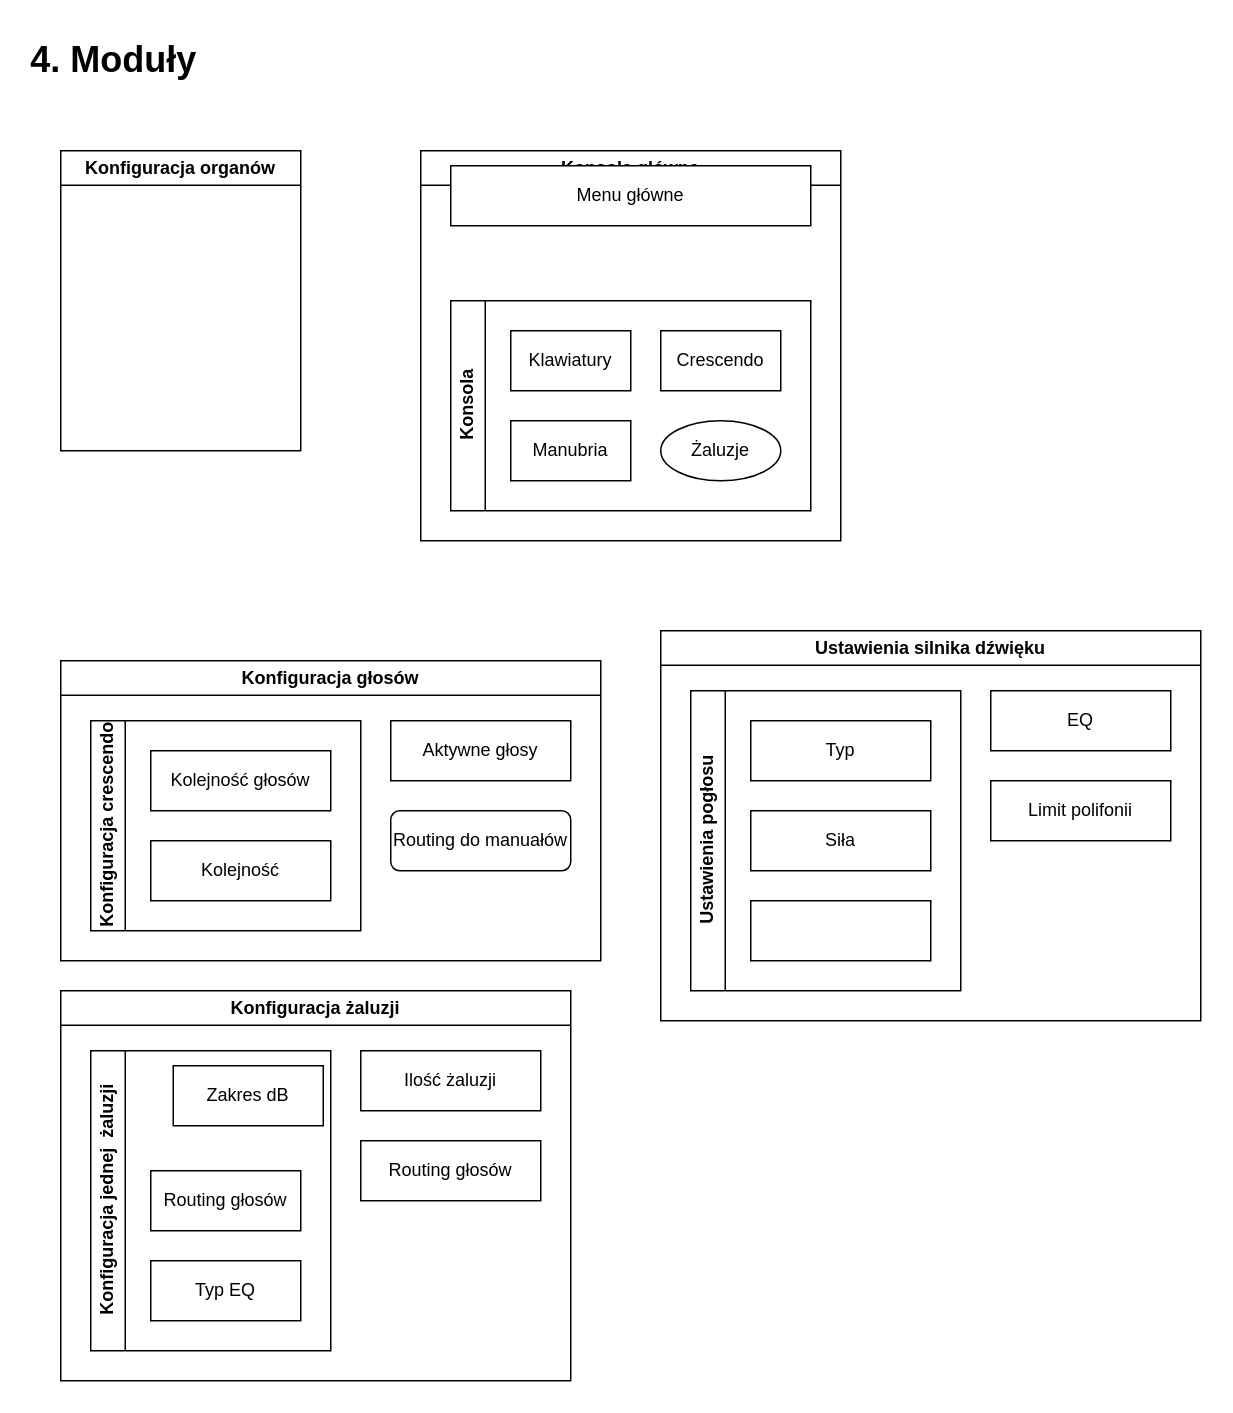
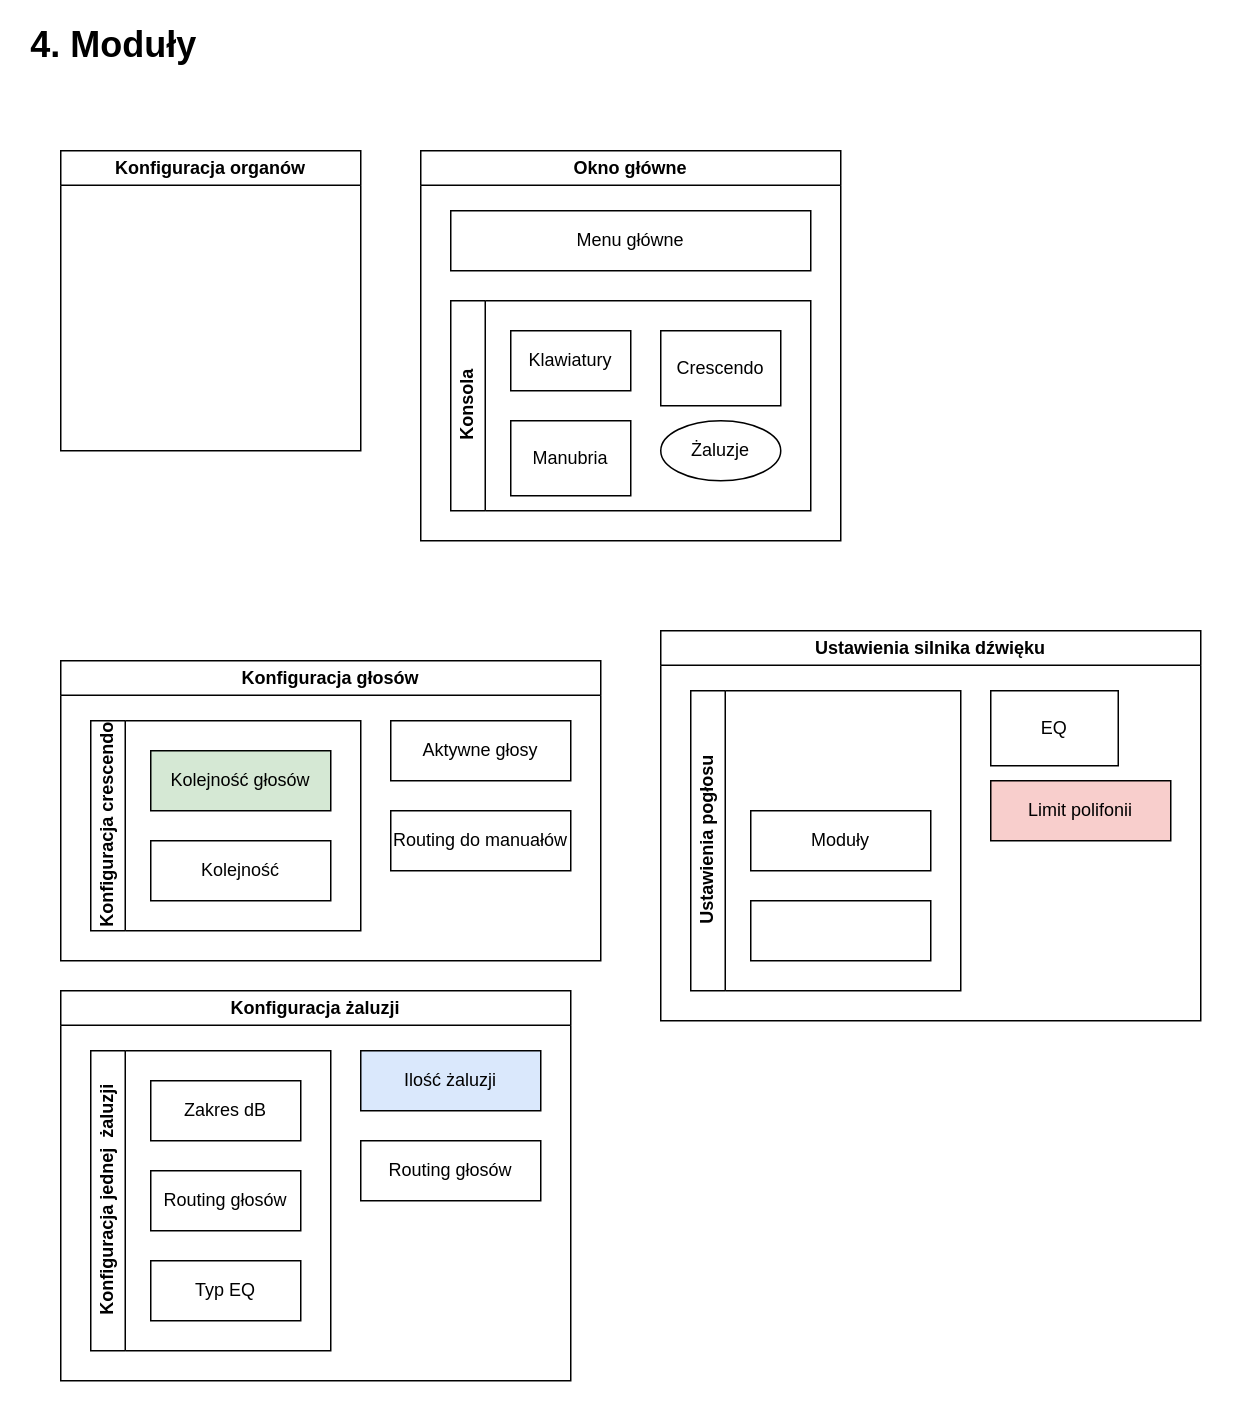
  <mxCell id="0" />
  <mxCell id="1" parent="0" />
- <mxCell id="2" value="4. Moduły" style="text;strokeColor=none;fillColor=none;html=1;fontSize=24;fontStyle=1;verticalAlign=middle;align=center;" vertex="1" parent="1"><mxGeometry x="20" width="110" height="40" as="geometry" y="20" /></mxCell>
- <mxCell id="3" value="Konsola główne" style="swimlane;whiteSpace=wrap;html=1;" vertex="1" parent="1"><mxGeometry x="280" y="100" width="280" height="260" as="geometry" /></mxCell>
- <mxCell id="4" value="Menu główne" style="rounded=0;whiteSpace=wrap;html=1;" vertex="1" parent="3"><mxGeometry x="20" y="10" width="240" height="40" as="geometry" /></mxCell>
+ <mxCell id="2" value="4. Moduły" style="text;strokeColor=none;fillColor=none;html=1;fontSize=24;fontStyle=1;verticalAlign=middle;align=center;" vertex="1" parent="1"><mxGeometry x="20" y="10" width="110" height="40" as="geometry" /></mxCell>
+ <mxCell id="3" value="Okno główne" style="swimlane;whiteSpace=wrap;html=1;" vertex="1" parent="1"><mxGeometry x="280" y="100" width="280" height="260" as="geometry" /></mxCell>
+ <mxCell id="4" value="Menu główne" style="rounded=0;whiteSpace=wrap;html=1;" vertex="1" parent="3"><mxGeometry x="20" y="40" width="240" height="40" as="geometry" /></mxCell>
  <mxCell id="5" value="Konsola" style="swimlane;horizontal=0;whiteSpace=wrap;html=1;" vertex="1" parent="3"><mxGeometry x="20" y="100" width="240" height="140" as="geometry" /></mxCell>
  <mxCell id="6" value="Klawiatury" style="rounded=0;whiteSpace=wrap;html=1;" vertex="1" parent="5"><mxGeometry x="40" y="20" width="80" height="40" as="geometry" /></mxCell>
- <mxCell id="7" value="Manubria" style="rounded=0;whiteSpace=wrap;html=1;" vertex="1" parent="5"><mxGeometry x="40" y="80" width="80" height="40" as="geometry" /></mxCell>
+ <mxCell id="7" value="Manubria" style="rounded=0;whiteSpace=wrap;html=1;" vertex="1" parent="5"><mxGeometry x="40" y="80" width="80" height="50" as="geometry" /></mxCell>
  <mxCell id="8" value="Żaluzje" style="ellipse;whiteSpace=wrap;html=1;" vertex="1" parent="5"><mxGeometry x="140" y="80" width="80" height="40" as="geometry" /></mxCell>
- <mxCell id="9" value="Crescendo" style="rounded=0;whiteSpace=wrap;html=1;" vertex="1" parent="5"><mxGeometry x="140" y="20" width="80" height="40" as="geometry" /></mxCell>
- <mxCell id="10" value="Konfiguracja organów" style="swimlane;whiteSpace=wrap;html=1;startSize=23;" vertex="1" parent="1"><mxGeometry x="40" y="100" width="160" height="200" as="geometry" /></mxCell>
+ <mxCell id="9" value="Crescendo" style="rounded=0;whiteSpace=wrap;html=1;" vertex="1" parent="5"><mxGeometry x="140" y="20" width="80" height="50" as="geometry" /></mxCell>
+ <mxCell id="10" value="Konfiguracja organów" style="swimlane;whiteSpace=wrap;html=1;startSize=23;" vertex="1" parent="1"><mxGeometry x="40" y="100" width="200" height="200" as="geometry" /></mxCell>
  <mxCell id="11" value="Konfiguracja głosów" style="swimlane;whiteSpace=wrap;html=1;" vertex="1" parent="1"><mxGeometry x="40" y="440" width="360" height="200" as="geometry" /></mxCell>
  <mxCell id="12" value="Konfiguracja crescendo" style="swimlane;horizontal=0;whiteSpace=wrap;html=1;" vertex="1" parent="11"><mxGeometry x="20" y="40" width="180" height="140" as="geometry" /></mxCell>
- <mxCell id="13" value="Kolejność głosów" style="rounded=0;whiteSpace=wrap;html=1;" vertex="1" parent="12"><mxGeometry x="40" y="20" width="120" height="40" as="geometry" /></mxCell>
+ <mxCell id="13" value="Kolejność głosów" style="rounded=0;whiteSpace=wrap;html=1;fillColor=#d5e8d4;" vertex="1" parent="12"><mxGeometry x="40" y="20" width="120" height="40" as="geometry" /></mxCell>
  <mxCell id="14" value="Kolejność" style="rounded=0;whiteSpace=wrap;html=1;" vertex="1" parent="12"><mxGeometry x="40" y="80" width="120" height="40" as="geometry" /></mxCell>
  <mxCell id="15" value="Aktywne głosy" style="rounded=0;whiteSpace=wrap;html=1;" vertex="1" parent="11"><mxGeometry x="220" y="40" width="120" height="40" as="geometry" /></mxCell>
- <mxCell id="16" value="Routing do manuałów" style="whiteSpace=wrap;html=1;rounded=1;" vertex="1" parent="11"><mxGeometry x="220" y="100" width="120" height="40" as="geometry" /></mxCell>
+ <mxCell id="16" value="Routing do manuałów" style="rounded=0;whiteSpace=wrap;html=1;" vertex="1" parent="11"><mxGeometry x="220" y="100" width="120" height="40" as="geometry" /></mxCell>
  <mxCell id="17" value="Ustawienia silnika dźwięku" style="swimlane;whiteSpace=wrap;html=1;" vertex="1" parent="1"><mxGeometry x="440" y="420" width="360" height="260" as="geometry" /></mxCell>
  <mxCell id="18" value="Ustawienia pogłosu" style="swimlane;horizontal=0;whiteSpace=wrap;html=1;" vertex="1" parent="17"><mxGeometry x="20" y="40" width="180" height="200" as="geometry" /></mxCell>
- <mxCell id="19" value="Typ" style="rounded=0;whiteSpace=wrap;html=1;" vertex="1" parent="18"><mxGeometry x="40" y="20" width="120" height="40" as="geometry" /></mxCell>
- <mxCell id="20" value="Siła" style="rounded=0;whiteSpace=wrap;html=1;" vertex="1" parent="18"><mxGeometry x="40" y="80" width="120" height="40" as="geometry" /></mxCell>
+ <mxCell id="20" value="Moduły" style="rounded=0;whiteSpace=wrap;html=1;" vertex="1" parent="18"><mxGeometry x="40" y="80" width="120" height="40" as="geometry" /></mxCell>
  <mxCell id="21" value="" style="rounded=0;whiteSpace=wrap;html=1;" vertex="1" parent="18"><mxGeometry x="40" y="140" width="120" height="40" as="geometry" /></mxCell>
- <mxCell id="22" value="EQ" style="rounded=0;whiteSpace=wrap;html=1;" vertex="1" parent="17"><mxGeometry x="220" y="40" width="120" height="40" as="geometry" /></mxCell>
- <mxCell id="23" value="Limit polifonii" style="rounded=0;whiteSpace=wrap;html=1;" vertex="1" parent="17"><mxGeometry x="220" y="100" width="120" height="40" as="geometry" /></mxCell>
+ <mxCell id="22" value="EQ" style="rounded=0;whiteSpace=wrap;html=1;" vertex="1" parent="17"><mxGeometry x="220" y="40" width="85" height="50" as="geometry" /></mxCell>
+ <mxCell id="23" value="Limit polifonii" style="rounded=0;whiteSpace=wrap;html=1;fillColor=#f8cecc;" vertex="1" parent="17"><mxGeometry x="220" y="100" width="120" height="40" as="geometry" /></mxCell>
  <mxCell id="24" value="Konfiguracja żaluzji" style="swimlane;whiteSpace=wrap;html=1;" vertex="1" parent="1"><mxGeometry x="40" y="660" width="340" height="260" as="geometry" /></mxCell>
- <mxCell id="25" value="Ilość żaluzji" style="rounded=0;whiteSpace=wrap;html=1;" vertex="1" parent="24"><mxGeometry x="200" y="40" width="120" height="40" as="geometry" /></mxCell>
+ <mxCell id="25" value="Ilość żaluzji" style="rounded=0;whiteSpace=wrap;html=1;fillColor=#dae8fc;" vertex="1" parent="24"><mxGeometry x="200" y="40" width="120" height="40" as="geometry" /></mxCell>
  <mxCell id="26" value="Routing głosów" style="rounded=0;whiteSpace=wrap;html=1;" vertex="1" parent="24"><mxGeometry x="200" y="100" width="120" height="40" as="geometry" /></mxCell>
  <mxCell id="27" value="Konfiguracja jednej&amp;nbsp; żaluzji" style="swimlane;horizontal=0;whiteSpace=wrap;html=1;" vertex="1" parent="24"><mxGeometry x="20" y="40" width="160" height="200" as="geometry" /></mxCell>
- <mxCell id="28" value="Zakres dB" style="rounded=0;whiteSpace=wrap;html=1;" vertex="1" parent="27"><mxGeometry x="55" y="10" width="100" height="40" as="geometry" /></mxCell>
+ <mxCell id="28" value="Zakres dB" style="rounded=0;whiteSpace=wrap;html=1;" vertex="1" parent="27"><mxGeometry x="40" y="20" width="100" height="40" as="geometry" /></mxCell>
  <mxCell id="29" value="Routing głosów" style="rounded=0;whiteSpace=wrap;html=1;" vertex="1" parent="27"><mxGeometry x="40" y="80" width="100" height="40" as="geometry" /></mxCell>
  <mxCell id="30" value="Typ EQ" style="rounded=0;whiteSpace=wrap;html=1;" vertex="1" parent="27"><mxGeometry x="40" y="140" width="100" height="40" as="geometry" /></mxCell>
